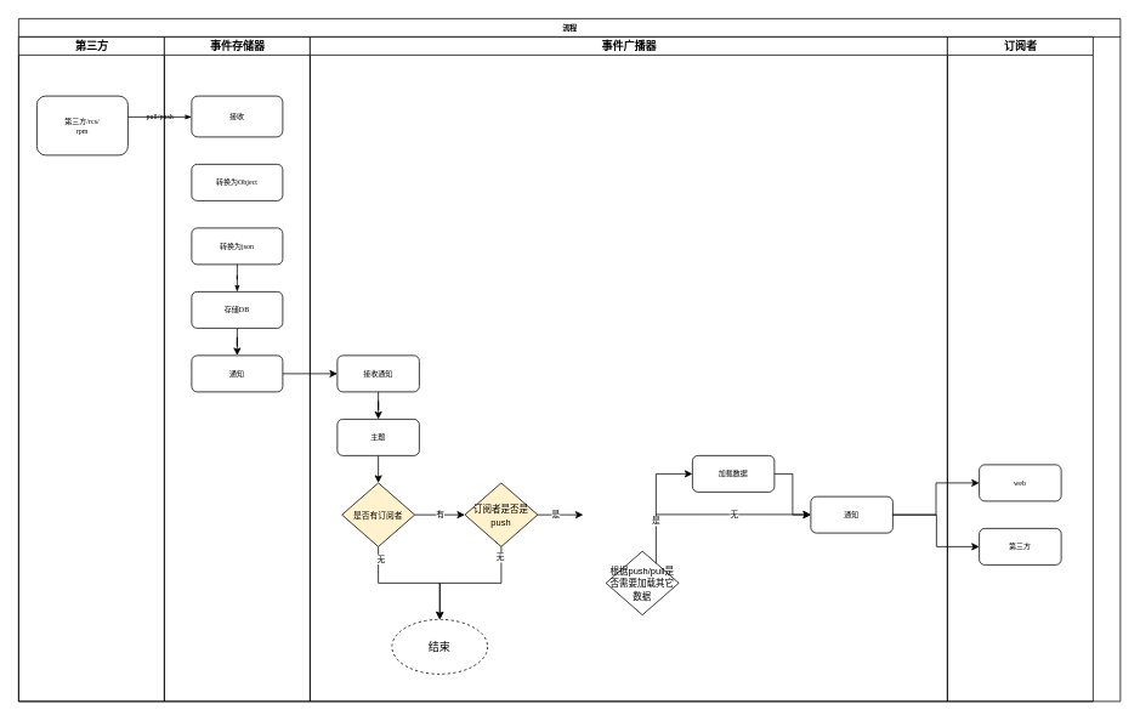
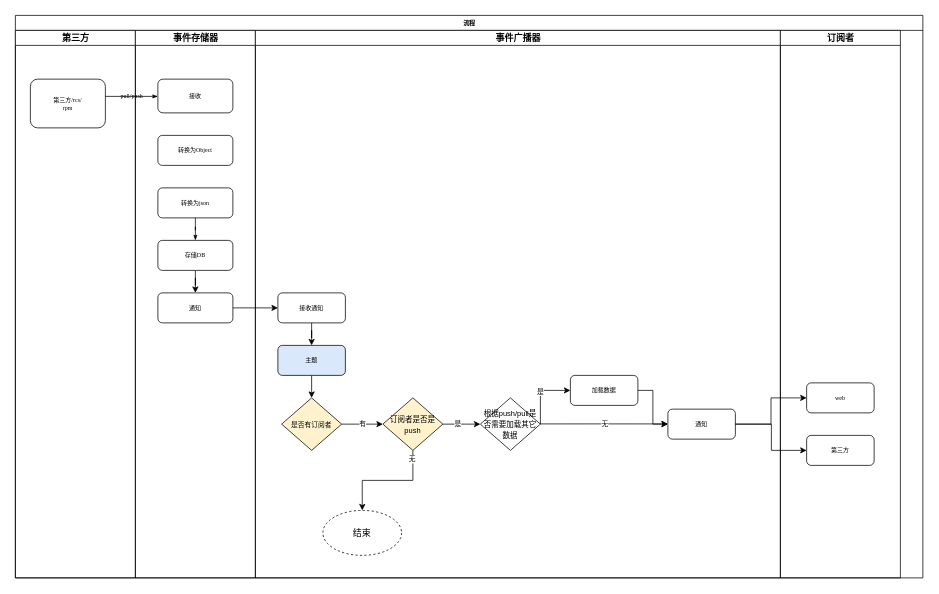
  <mxCell id="0" />
  <mxCell id="1" parent="0" />
  <mxCell id="2" value="流程" style="swimlane;html=1;childLayout=stackLayout;startSize=20;rounded=0;shadow=0;labelBackgroundColor=none;strokeWidth=1;fontFamily=Verdana;fontSize=8;align=center;" parent="1" vertex="1"><mxGeometry x="20" y="20" width="1210" height="750" as="geometry" /></mxCell>
  <mxCell id="3" value="第三方" style="swimlane;html=1;startSize=20;" parent="2" vertex="1"><mxGeometry y="20" width="160" height="730" as="geometry" /></mxCell>
  <mxCell id="4" value="第三方/rcs/&lt;br&gt;rpm" style="rounded=1;whiteSpace=wrap;html=1;shadow=0;labelBackgroundColor=none;strokeWidth=1;fontFamily=Verdana;fontSize=8;align=center;glass=0;sketch=0;" parent="3" vertex="1"><mxGeometry x="20" y="65" width="100" height="65" as="geometry" /></mxCell>
  <mxCell id="5" value="pull/push" style="edgeStyle=orthogonalEdgeStyle;rounded=1;html=1;labelBackgroundColor=none;startArrow=none;startFill=0;startSize=5;endArrow=classicThin;endFill=1;endSize=5;jettySize=auto;orthogonalLoop=1;strokeWidth=1;fontFamily=Verdana;fontSize=8" parent="2" source="4" target="7" edge="1"><mxGeometry relative="1" as="geometry"><Array as="points"><mxPoint x="160" y="108" /><mxPoint x="160" y="108" /></Array></mxGeometry></mxCell>
  <mxCell id="6" value="事件存储器" style="swimlane;html=1;startSize=20;" parent="2" vertex="1"><mxGeometry x="160" y="20" width="160" height="730" as="geometry" /></mxCell>
  <mxCell id="7" value="接收" style="rounded=1;whiteSpace=wrap;html=1;shadow=0;labelBackgroundColor=none;strokeWidth=1;fontFamily=Verdana;fontSize=8;align=center;" parent="6" vertex="1"><mxGeometry x="30" y="65" width="100" height="45" as="geometry" /></mxCell>
  <mxCell id="8" value="转换为Object" style="rounded=1;whiteSpace=wrap;html=1;shadow=0;labelBackgroundColor=none;strokeWidth=1;fontFamily=Verdana;fontSize=8;align=center;" parent="6" vertex="1"><mxGeometry x="30" y="140" width="100" height="40" as="geometry" /></mxCell>
  <mxCell id="9" value="转换为json" style="rounded=1;whiteSpace=wrap;html=1;shadow=0;labelBackgroundColor=none;strokeWidth=1;fontFamily=Verdana;fontSize=8;align=center;" parent="6" vertex="1"><mxGeometry x="30" y="210" width="100" height="40" as="geometry" /></mxCell>
  <mxCell id="10" style="edgeStyle=orthogonalEdgeStyle;rounded=0;comic=0;sketch=0;jumpStyle=none;orthogonalLoop=1;jettySize=auto;html=1;exitX=0.5;exitY=1;exitDx=0;exitDy=0;shadow=0;endFill=1;strokeColor=default;" parent="6" source="11" target="13" edge="1"><mxGeometry relative="1" as="geometry" /></mxCell>
  <mxCell id="11" value="存储DB" style="rounded=1;whiteSpace=wrap;html=1;shadow=0;labelBackgroundColor=none;strokeWidth=1;fontFamily=Verdana;fontSize=8;align=center;" parent="6" vertex="1"><mxGeometry x="30" y="280" width="100" height="40" as="geometry" /></mxCell>
  <mxCell id="12" style="edgeStyle=orthogonalEdgeStyle;rounded=1;html=1;labelBackgroundColor=none;startArrow=none;startFill=0;startSize=5;endArrow=classicThin;endFill=1;endSize=5;jettySize=auto;orthogonalLoop=1;strokeWidth=1;fontFamily=Verdana;fontSize=8;entryX=0.5;entryY=0;entryDx=0;entryDy=0;" parent="6" source="9" target="11" edge="1"><mxGeometry relative="1" as="geometry"><mxPoint x="240" y="240" as="targetPoint" /></mxGeometry></mxCell>
  <mxCell id="13" value="通知" style="rounded=1;whiteSpace=wrap;html=1;shadow=0;labelBackgroundColor=none;strokeWidth=1;fontFamily=Verdana;fontSize=8;align=center;" parent="6" vertex="1"><mxGeometry x="30" y="350" width="100" height="40" as="geometry" /></mxCell>
  <mxCell id="14" value="事件广播器" style="swimlane;html=1;startSize=20;" parent="2" vertex="1"><mxGeometry x="320" y="20" width="700" height="730" as="geometry" /></mxCell>
  <mxCell id="15" style="edgeStyle=orthogonalEdgeStyle;rounded=0;comic=0;sketch=0;jumpStyle=none;orthogonalLoop=1;jettySize=auto;html=1;shadow=0;endFill=1;strokeColor=default;" parent="14" source="16" target="18" edge="1"><mxGeometry relative="1" as="geometry" /></mxCell>
  <mxCell id="16" value="接收通知" style="rounded=1;whiteSpace=wrap;html=1;shadow=0;labelBackgroundColor=none;strokeWidth=1;fontFamily=Verdana;fontSize=8;align=center;" parent="14" vertex="1"><mxGeometry x="30" y="350" width="90" height="40" as="geometry" /></mxCell>
  <mxCell id="17" style="edgeStyle=orthogonalEdgeStyle;rounded=0;comic=0;sketch=0;jumpStyle=none;orthogonalLoop=1;jettySize=auto;html=1;exitX=0.5;exitY=1;exitDx=0;exitDy=0;entryX=0.5;entryY=0;entryDx=0;entryDy=0;shadow=0;endFill=1;strokeColor=default;" parent="14" source="18" target="21" edge="1"><mxGeometry relative="1" as="geometry" /></mxCell>
- <mxCell id="18" value="主题" style="rounded=1;whiteSpace=wrap;html=1;shadow=0;labelBackgroundColor=none;strokeWidth=1;fontFamily=Verdana;fontSize=8;align=center;" parent="14" vertex="1"><mxGeometry x="30" y="420" width="90" height="40" as="geometry" /></mxCell>
- <mxCell id="19" style="edgeStyle=orthogonalEdgeStyle;rounded=0;comic=0;sketch=0;jumpStyle=none;orthogonalLoop=1;jettySize=auto;html=1;exitX=0.5;exitY=1;exitDx=0;exitDy=0;shadow=0;fontSize=9;endFill=1;strokeColor=default;" parent="14" source="21" target="22" edge="1"><mxGeometry relative="1" as="geometry" /></mxCell>
- <mxCell id="20" value="无" style="edgeLabel;html=1;align=center;verticalAlign=middle;resizable=0;points=[];fontSize=9;" parent="19" vertex="1" connectable="0"><mxGeometry x="-0.821" y="2" relative="1" as="geometry"><mxPoint as="offset" /></mxGeometry></mxCell>
+ <mxCell id="18" value="主题" style="rounded=1;whiteSpace=wrap;html=1;shadow=0;labelBackgroundColor=none;strokeWidth=1;fontFamily=Verdana;fontSize=8;align=center;fillColor=#dae8fc;" parent="14" vertex="1"><mxGeometry x="30" y="420" width="90" height="40" as="geometry" /></mxCell>
  <mxCell id="21" value="&lt;font style=&quot;font-size: 9px&quot;&gt;是否有订阅者&lt;/font&gt;" style="rhombus;whiteSpace=wrap;html=1;rounded=0;shadow=0;glass=0;sketch=0;fillColor=#fff2cc;" parent="14" vertex="1"><mxGeometry x="35" y="490" width="80" height="70" as="geometry" /></mxCell>
  <mxCell id="22" value="结束" style="ellipse;whiteSpace=wrap;html=1;rounded=0;shadow=0;glass=0;sketch=0;dashed=1;" parent="14" vertex="1"><mxGeometry x="90" y="640" width="105" height="60" as="geometry" /></mxCell>
  <mxCell id="23" style="edgeStyle=orthogonalEdgeStyle;rounded=0;comic=0;sketch=0;jumpStyle=none;orthogonalLoop=1;jettySize=auto;html=1;exitX=0.5;exitY=1;exitDx=0;exitDy=0;entryX=0.5;entryY=0;entryDx=0;entryDy=0;shadow=0;fontSize=9;endFill=1;strokeColor=default;" parent="14" source="26" target="22" edge="1"><mxGeometry relative="1" as="geometry" /></mxCell>
  <mxCell id="24" value="无" style="edgeLabel;html=1;align=center;verticalAlign=middle;resizable=0;points=[];fontSize=9;" parent="23" vertex="1" connectable="0"><mxGeometry x="-0.845" y="-2" relative="1" as="geometry"><mxPoint as="offset" /></mxGeometry></mxCell>
  <mxCell id="25" value="是" style="edgeStyle=orthogonalEdgeStyle;rounded=0;comic=0;sketch=0;jumpStyle=none;orthogonalLoop=1;jettySize=auto;html=1;exitX=1;exitY=0.5;exitDx=0;exitDy=0;entryX=0;entryY=0.5;entryDx=0;entryDy=0;shadow=0;fontSize=9;endFill=1;strokeColor=default;" parent="14" source="26" edge="1"><mxGeometry x="-0.2" relative="1" as="geometry"><mxPoint x="300" y="525" as="targetPoint" /><Array as="points"><mxPoint x="280" y="525" /><mxPoint x="280" y="525" /></Array><mxPoint as="offset" /></mxGeometry></mxCell>
  <mxCell id="26" value="&lt;font size=&quot;1&quot;&gt;订阅者是否是push&lt;/font&gt;" style="rhombus;whiteSpace=wrap;html=1;rounded=0;shadow=0;glass=0;sketch=0;fillColor=#fff2cc;" parent="14" vertex="1"><mxGeometry x="170" y="490" width="80" height="70" as="geometry" /></mxCell>
  <mxCell id="27" value="有" style="edgeStyle=orthogonalEdgeStyle;rounded=0;comic=0;sketch=0;jumpStyle=none;orthogonalLoop=1;jettySize=auto;html=1;shadow=0;fontSize=9;endFill=1;strokeColor=default;" parent="14" source="21" target="26" edge="1"><mxGeometry relative="1" as="geometry" /></mxCell>
  <mxCell id="28" value="是" style="edgeStyle=orthogonalEdgeStyle;rounded=0;comic=0;sketch=0;jumpStyle=none;orthogonalLoop=1;jettySize=auto;html=1;exitX=1;exitY=0.5;exitDx=0;exitDy=0;entryX=0;entryY=0.5;entryDx=0;entryDy=0;shadow=0;fontSize=9;endFill=1;strokeColor=default;" parent="14" source="29" target="31" edge="1"><mxGeometry relative="1" as="geometry"><Array as="points"><mxPoint x="380" y="480" /></Array></mxGeometry></mxCell>
- <mxCell id="29" value="&lt;font size=&quot;1&quot;&gt;根据push/pull是否需要加载其它数据&lt;/font&gt;" style="rhombus;whiteSpace=wrap;html=1;rounded=0;shadow=0;glass=0;sketch=0;" parent="14" vertex="1"><mxGeometry x="325" y="565" width="80" height="70" as="geometry" /></mxCell>
+ <mxCell id="29" value="&lt;font size=&quot;1&quot;&gt;根据push/pull是否需要加载其它数据&lt;/font&gt;" style="rhombus;whiteSpace=wrap;html=1;rounded=0;shadow=0;glass=0;sketch=0;" parent="14" vertex="1"><mxGeometry x="300" y="490" width="80" height="70" as="geometry" /></mxCell>
  <mxCell id="30" style="edgeStyle=orthogonalEdgeStyle;rounded=0;comic=0;sketch=0;jumpStyle=none;orthogonalLoop=1;jettySize=auto;html=1;exitX=1;exitY=0.5;exitDx=0;exitDy=0;entryX=0;entryY=0.5;entryDx=0;entryDy=0;shadow=0;fontSize=9;endFill=1;strokeColor=default;" parent="14" source="31" target="32" edge="1"><mxGeometry relative="1" as="geometry"><Array as="points"><mxPoint x="530" y="480" /><mxPoint x="530" y="525" /></Array></mxGeometry></mxCell>
  <mxCell id="31" value="加载数据" style="rounded=1;whiteSpace=wrap;html=1;shadow=0;labelBackgroundColor=none;strokeWidth=1;fontFamily=Verdana;fontSize=8;align=center;" parent="14" vertex="1"><mxGeometry x="420" y="460" width="90" height="40" as="geometry" /></mxCell>
  <mxCell id="32" value="通知" style="rounded=1;whiteSpace=wrap;html=1;shadow=0;labelBackgroundColor=none;strokeWidth=1;fontFamily=Verdana;fontSize=8;align=center;" parent="14" vertex="1"><mxGeometry x="550" y="505" width="90" height="40" as="geometry" /></mxCell>
  <mxCell id="33" style="edgeStyle=orthogonalEdgeStyle;rounded=0;comic=0;sketch=0;jumpStyle=none;orthogonalLoop=1;jettySize=auto;html=1;entryX=0;entryY=0.5;entryDx=0;entryDy=0;shadow=0;fontSize=9;endFill=1;strokeColor=default;" parent="14" edge="1"><mxGeometry relative="1" as="geometry"><mxPoint x="380" y="524.71" as="sourcePoint" /><mxPoint x="550" y="524.71" as="targetPoint" /><Array as="points"><mxPoint x="460" y="524.71" /><mxPoint x="460" y="524.71" /></Array></mxGeometry></mxCell>
  <mxCell id="34" value="无" style="edgeLabel;html=1;align=center;verticalAlign=middle;resizable=0;points=[];fontSize=9;" parent="33" vertex="1" connectable="0"><mxGeometry x="0.141" y="2" relative="1" as="geometry"><mxPoint x="-12" y="2" as="offset" /></mxGeometry></mxCell>
  <mxCell id="35" value="订阅者" style="swimlane;html=1;startSize=20;" parent="2" vertex="1"><mxGeometry x="1020" y="20" width="160" height="730" as="geometry" /></mxCell>
  <mxCell id="36" value="web" style="rounded=1;whiteSpace=wrap;html=1;shadow=0;labelBackgroundColor=none;strokeWidth=1;fontFamily=Verdana;fontSize=8;align=center;" parent="35" vertex="1"><mxGeometry x="35" y="470" width="90" height="40" as="geometry" /></mxCell>
  <mxCell id="37" value="第三方" style="rounded=1;whiteSpace=wrap;html=1;shadow=0;labelBackgroundColor=none;strokeWidth=1;fontFamily=Verdana;fontSize=8;align=center;" parent="35" vertex="1"><mxGeometry x="35" y="540" width="90" height="40" as="geometry" /></mxCell>
  <mxCell id="38" style="edgeStyle=orthogonalEdgeStyle;rounded=0;comic=0;sketch=0;jumpStyle=none;orthogonalLoop=1;jettySize=auto;html=1;exitX=1;exitY=0.5;exitDx=0;exitDy=0;entryX=0;entryY=0.5;entryDx=0;entryDy=0;shadow=0;endFill=1;strokeColor=default;" parent="2" source="13" target="16" edge="1"><mxGeometry relative="1" as="geometry" /></mxCell>
  <mxCell id="39" style="edgeStyle=orthogonalEdgeStyle;rounded=0;comic=0;sketch=0;jumpStyle=none;orthogonalLoop=1;jettySize=auto;html=1;exitX=1;exitY=0.5;exitDx=0;exitDy=0;shadow=0;fontSize=9;endFill=1;strokeColor=default;" parent="2" source="32" target="36" edge="1"><mxGeometry relative="1" as="geometry" /></mxCell>
  <mxCell id="40" style="edgeStyle=orthogonalEdgeStyle;rounded=0;comic=0;sketch=0;jumpStyle=none;orthogonalLoop=1;jettySize=auto;html=1;shadow=0;fontSize=9;endFill=1;strokeColor=default;" parent="2" source="32" edge="1"><mxGeometry relative="1" as="geometry"><mxPoint x="1055" y="580" as="targetPoint" /><Array as="points"><mxPoint x="1008" y="545" /><mxPoint x="1008" y="580" /><mxPoint x="1055" y="580" /></Array></mxGeometry></mxCell>
